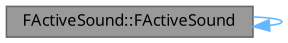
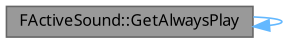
  digraph {
    rankdir=TB
    fontname="Noto Sans"
-   n1 [color=gray40 fillcolor=grey60 fontcolor=black fontname="Noto Sans" fontsize=10 height=0.2 label="FActiveSound::FActiveSound" shape=box style=filled width=0.4]
+   n1 [color=gray40 fillcolor=grey60 fontcolor=black fontname="Noto Sans" fontsize=10 height=0.2 label="FActiveSound::GetAlwaysPlay" shape=box style=filled width=0.4]
    n1 -> n1 [color=steelblue1 fontname="Noto Sans" fontsize=10 labelfontname=Helvetica labelfontsize=10 style=solid]
  }
